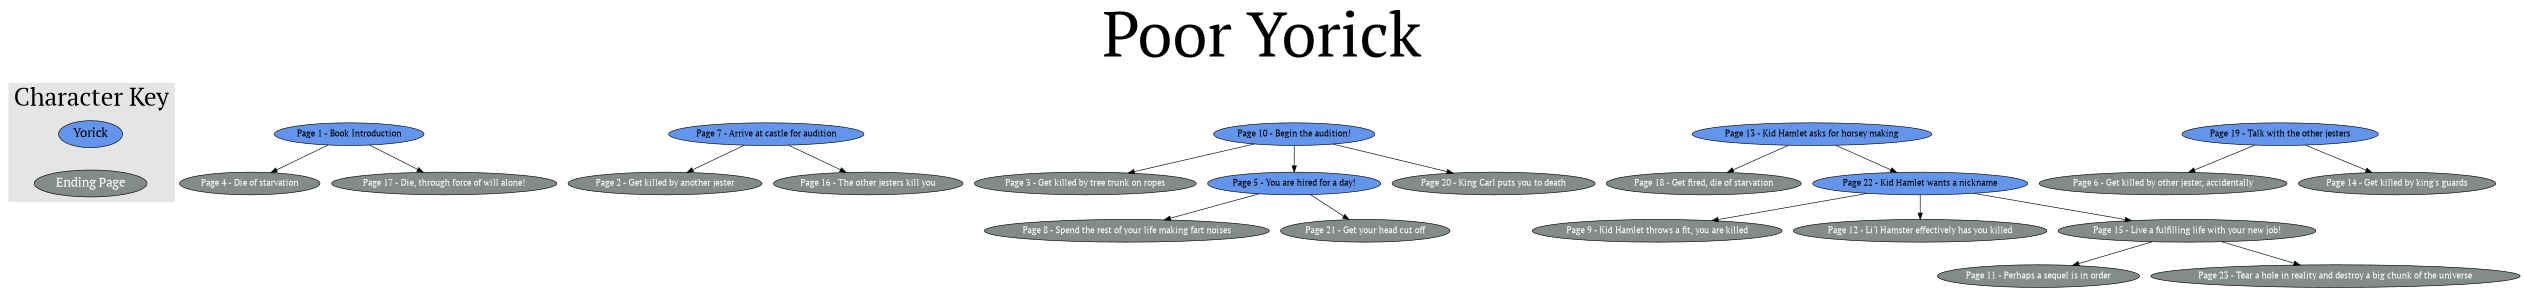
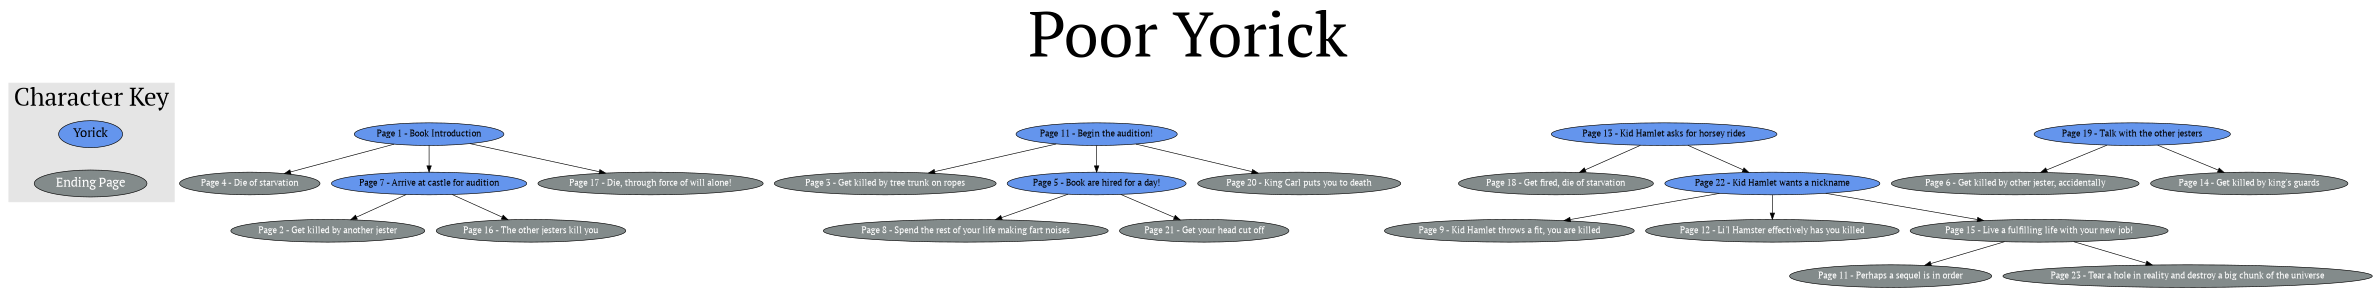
  digraph {
    fontname="PT Serif"
    fontsize=100
    label="Poor Yorick"
    labelloc=t
    node [fillcolor=azure4 fontcolor=white fontname="PT Serif" style=filled]
    edge [fontname="PT Serif"]
    n1 [fillcolor=cornflowerblue fontcolor=black fontsize=20 label=Yorick]
    n2 [fontsize=20 label="Ending Page"]
    n3 [fillcolor=cornflowerblue fontcolor=black label="Page 1 - Book Introduction"]
    n4 [label="Page 4 - Die of starvation"]
    n5 [fillcolor=cornflowerblue fontcolor=black label="Page 7 - Arrive at castle for audition"]
    n6 [label="Page 17 - Die, through force of will alone!"]
    n7 [label="Page 2 - Get killed by another jester"]
    n8 [label="Page 16 - The other jesters kill you"]
    n9 [label="Page 3 - Get killed by tree trunk on ropes"]
-   n10 [fillcolor=cornflowerblue fontcolor=black label="Page 5 - You are hired for a day!"]
+   n10 [fillcolor=cornflowerblue fontcolor=black label="Page 5 - Book are hired for a day!"]
    n11 [label="Page 8 - Spend the rest of your life making fart noises"]
    n12 [label="Page 21 - Get your head cut off"]
-   n13 [fillcolor=cornflowerblue fontcolor=black label="Page 13 - Kid Hamlet asks for horsey making"]
+   n13 [fillcolor=cornflowerblue fontcolor=black label="Page 13 - Kid Hamlet asks for horsey rides"]
    n14 [label="Page 18 - Get fired, die of starvation"]
    n15 [fillcolor=cornflowerblue fontcolor=black label="Page 22 - Kid Hamlet wants a nickname"]
    n16 [label="Page 6 - Get killed by other jester, accidentally"]
    n17 [fillcolor=cornflowerblue fontcolor=black label="Page 19 - Talk with the other jesters"]
    n18 [label="Page 14 - Get killed by king's guards"]
    n19 [label="Page 9 - Kid Hamlet throws a fit, you are killed"]
-   n20 [fillcolor=cornflowerblue fontcolor=black label="Page 10 - Begin the audition!"]
+   n20 [fillcolor=cornflowerblue fontcolor=black label="Page 11 - Begin the audition!"]
    n21 [label="Page 20 - King Carl puts you to death"]
    n22 [label="Page 11 - Perhaps a sequel is in order"]
    n23 [label="Page 12 - Li'l Hamster effectively has you killed"]
    n24 [label="Page 15 - Live a fulfilling life with your new job!"]
    n25 [label="Page 23 - Tear a hole in reality and destroy a big chunk of the universe"]
    subgraph cluster_1 {
      color=gray90
      fontsize=40
      label="Character Key"
      style=filled
      n1
      n2
    }
    n1 -> n2 [style=invis]
    n3 -> n4
+   n3 -> n5
    n3 -> n6
    n5 -> n7
    n5 -> n8
    n10 -> n11
    n10 -> n12
    n13 -> n14
    n13 -> n15
    n15 -> n19
    n15 -> n23
    n15 -> n24
    n17 -> n16
    n17 -> n18
    n20 -> n9
    n20 -> n10
    n20 -> n21
    n24 -> n22
    n24 -> n25
  }
